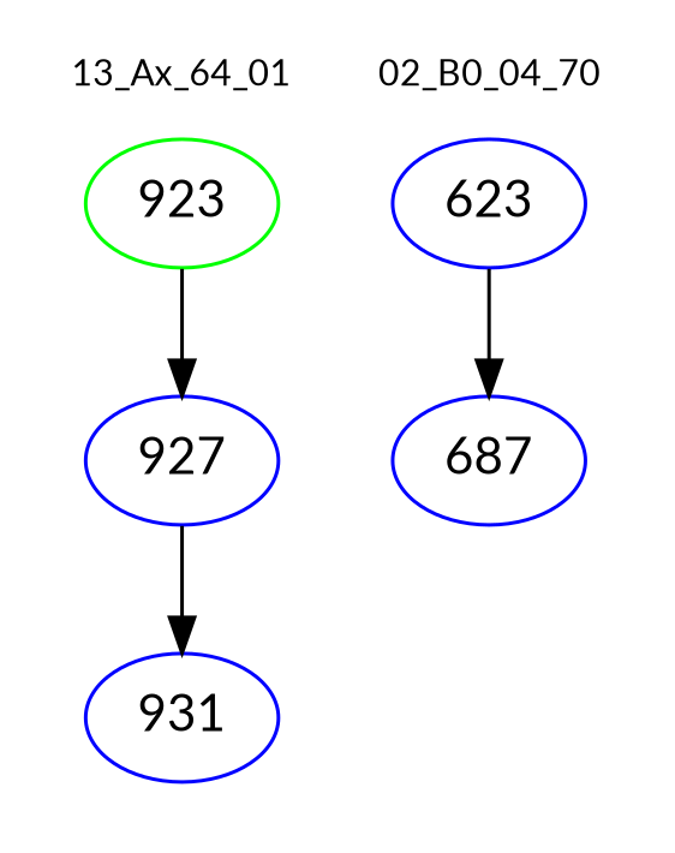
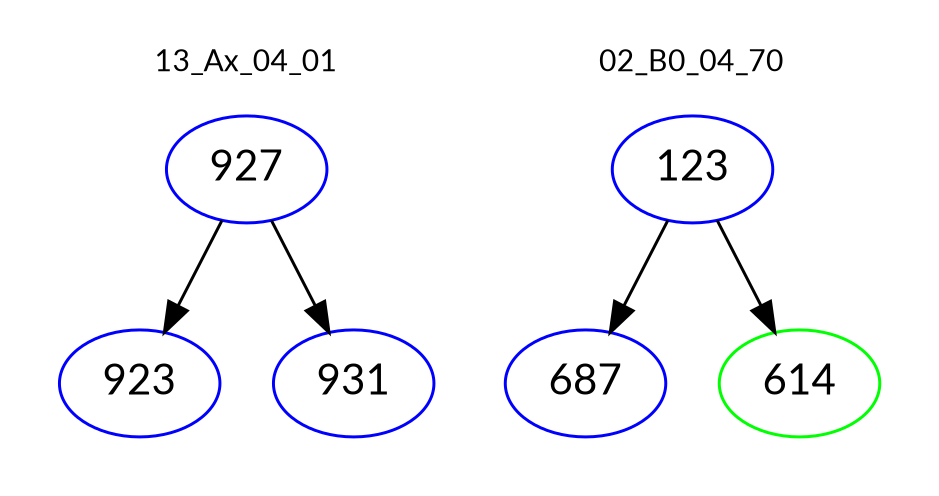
  digraph {
    fontname=Lato
    node [color=blue fontname=Lato]
    edge [color=black fontname=Lato]
    n1 [label=927]
-   n2 [color=green label=923]
+   n2 [label=923]
    n3 [label=931]
-   n4 [label=623]
+   n4 [label=123]
    n5 [label=687]
+   n6 [color=green label=614]
    subgraph cluster_1 {
      color=white
      fontsize=10
-     label="13_Ax_64_01"
+     label="13_Ax_04_01"
      n1
      n2
      n3
    }
    subgraph cluster_2 {
      color=white
      fontsize=10
      label="02_B0_04_70"
      n4
      n5
+     n6
    }
-   n2 -> n1
+   n1 -> n2
    n1 -> n3
    n4 -> n5
+   n4 -> n6
  }
